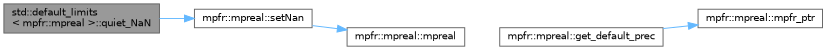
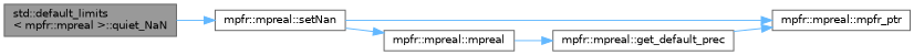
  digraph {
    rankdir=LR
    node [color=grey40 fillcolor=white fontname=Helvetica fontsize=10 shape=box style=filled]
    edge [color=steelblue1 fontname=Helvetica fontsize=10 labelfontname=Helvetica labelfontsize=10 style=solid]
    n1 [color=gray40 fillcolor=grey60 fontcolor=black height=0.2 label="std::default_limits\l\< mpfr::mpreal \>::quiet_NaN" width=0.4]
    n2 [height=0.2 label="mpfr::mpreal::setNan" width=0.4]
    n3 [height=0.2 label="mpfr::mpreal::mpfr_ptr" width=0.4]
    n4 [height=0.2 label="mpfr::mpreal::mpreal" width=0.4]
    n5 [height=0.2 label="mpfr::mpreal::get_default_prec" width=0.4]
    n1 -> n2
+   n2 -> n3
    n2 -> n4
+   n4 -> n5
    n5 -> n3
  }
